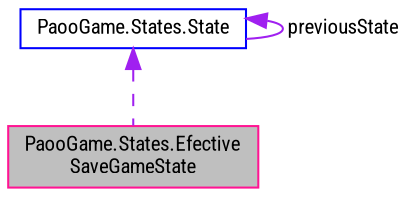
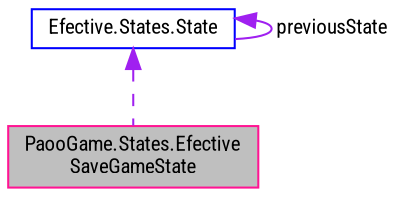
  digraph {
    fontname="Roboto Condensed"
    node [fontname="Roboto Condensed" fontsize=10 shape=record style=filled]
    edge [color=purple dir=back fontname="Roboto Condensed" fontsize=10 labelfontname=Helvetica labelfontsize=10]
    n1 [color=deeppink fillcolor=grey75 fontcolor=black height=0.2 label="PaooGame.States.Efective\lSaveGameState" width=0.4]
-   n2 [color=blue fillcolor=white height=0.2 label="PaooGame.States.State" width=0.4]
+   n2 [color=blue fillcolor=white height=0.2 label="Efective.States.State" width=0.4]
    n2 -> n1 [style=dashed]
    n2 -> n2 [label=" previousState" style=solid]
  }
